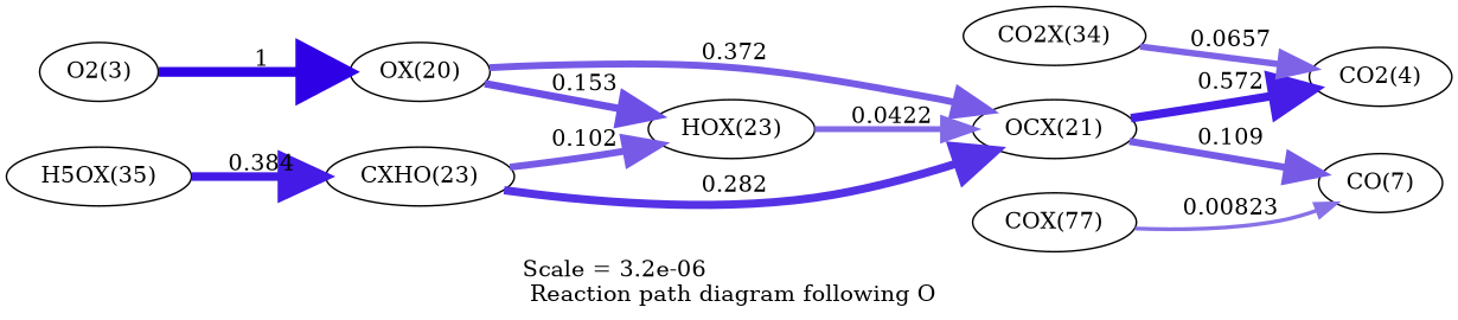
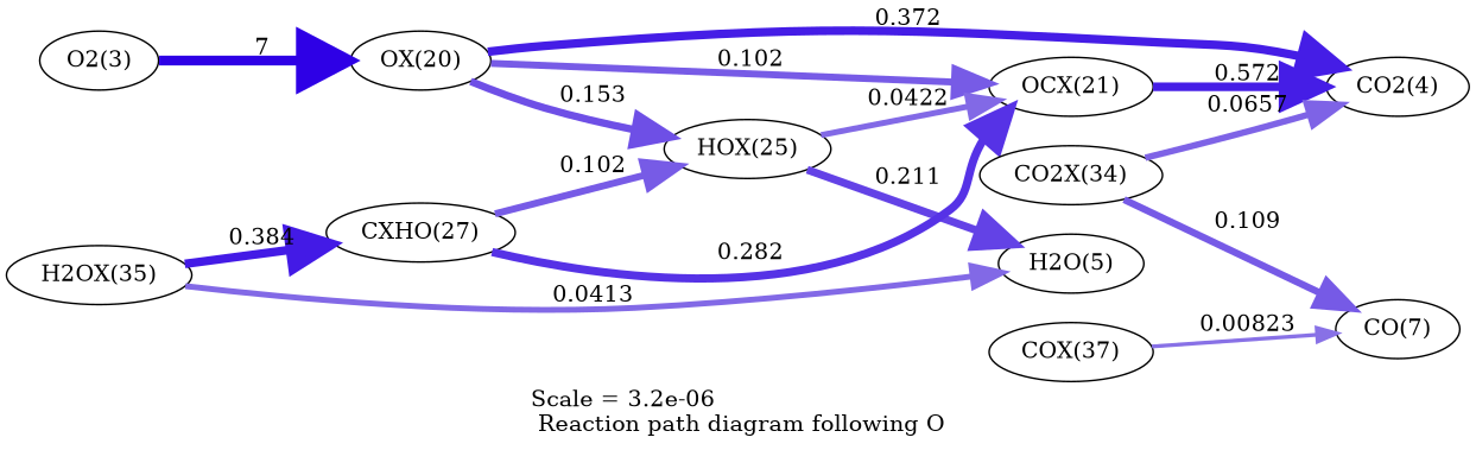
  digraph {
    fontname="DejaVu Serif"
    label="Scale = 3.2e-06\l Reaction path diagram following O"
    rankdir=LR
    node [fontname="DejaVu Serif"]
    edge [arrowsize=2.14 color="0.7, 0.602, 0.9" fontname="DejaVu Serif" penwidth=4.28]
    n1 [label="O2(3)"]
    n2 [label="OX(20)"]
-   n3 [label="HOX(23)"]
+   n3 [label="HOX(25)"]
    n4 [label="OCX(21)"]
    n5 [label="CO2(4)"]
-   n7 [label="CXHO(23)"]
+   n6 [label="H2O(5)"]
+   n7 [label="CXHO(27)"]
    n8 [label="CO(7)"]
-   n9 [label="H5OX(35)"]
-   n10 [label="COX(77)"]
+   n9 [label="H2OX(35)"]
+   n10 [label="COX(37)"]
    n11 [label="CO2X(34)"]
-   n1 -> n2 [arrowsize=3 color="0.7, 1.5, 0.9" label=" 1" penwidth=6]
+   n1 -> n2 [arrowsize=3 color="0.7, 1.5, 0.9" label=" 7" penwidth=6]
    n2 -> n3 [arrowsize=2.29 color="0.7, 0.653, 0.9" label=" 0.153" penwidth=4.58]
-   n2 -> n4 [label=" 0.372"]
+   n2 -> n4 [label=" 0.102"]
+   n2 -> n5 [arrowsize=2.63 color="0.7, 0.872, 0.9" label=" 0.372" penwidth=5.25]
    n3 -> n4 [arrowsize=1.81 color="0.7, 0.542, 0.9" label=" 0.0422" penwidth=3.61]
+   n3 -> n6 [arrowsize=2.41 color="0.7, 0.711, 0.9" label=" 0.211" penwidth=4.83]
    n4 -> n5 [arrowsize=2.63 color="0.7, 0.872, 0.9" label=" 0.572" penwidth=5.25]
-   n4 -> n8 [arrowsize=2.16 color="0.7, 0.609, 0.9" label=" 0.109" penwidth=4.32]
+   n11 -> n8 [arrowsize=2.16 color="0.7, 0.609, 0.9" label=" 0.109" penwidth=4.32]
    n7 -> n3 [label=" 0.102"]
    n7 -> n4 [arrowsize=2.52 color="0.7, 0.782, 0.9" label=" 0.282" penwidth=5.04]
+   n9 -> n6 [arrowsize=1.8 color="0.7, 0.541, 0.9" label=" 0.0413" penwidth=3.59]
    n9 -> n7 [arrowsize=2.64 color="0.7, 0.884, 0.9" label=" 0.384" penwidth=5.28]
    n10 -> n8 [arrowsize=1.19 color="0.7, 0.508, 0.9" label=" 0.00823" penwidth=2.38]
    n11 -> n5 [arrowsize=1.97 color="0.7, 0.566, 0.9" label=" 0.0657" penwidth=3.94]
  }
